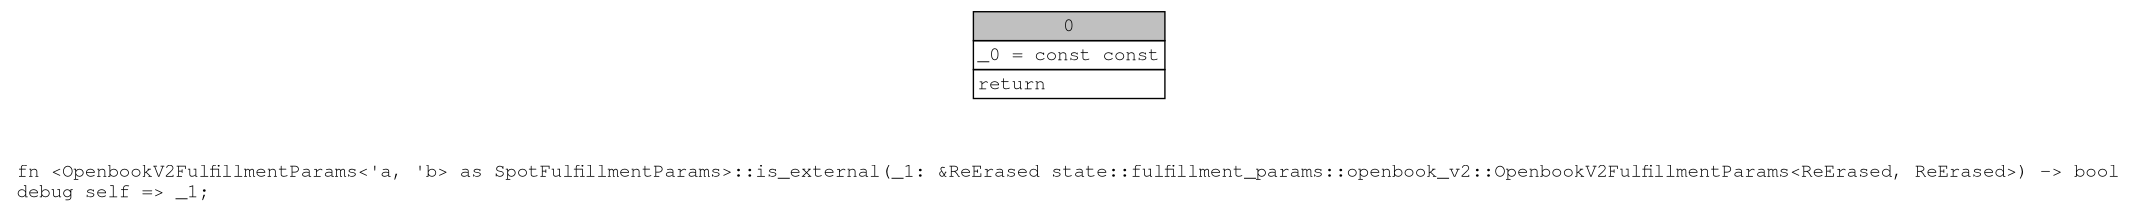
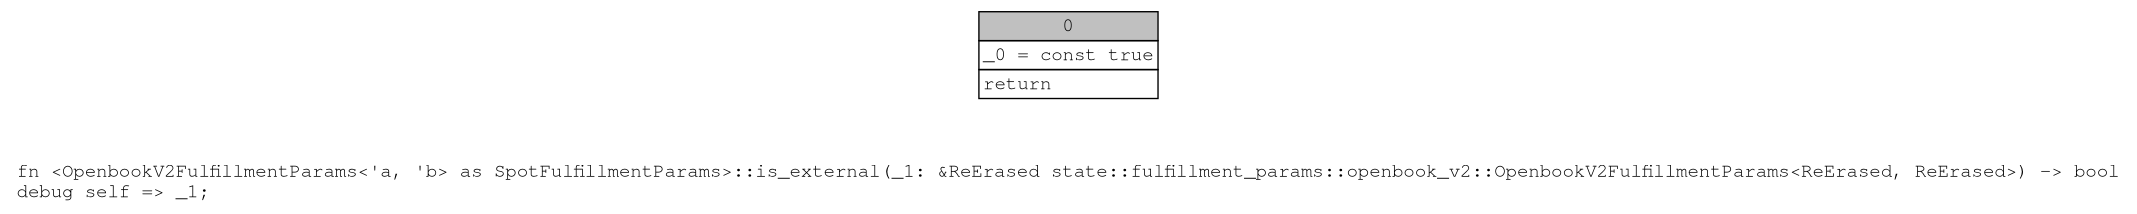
  digraph {
    fontname="Courier, monospace"
    label=<fn &lt;OpenbookV2FulfillmentParams&lt;'a, 'b&gt; as SpotFulfillmentParams&gt;::is_external(_1: &amp;ReErased state::fulfillment_params::openbook_v2::OpenbookV2FulfillmentParams&lt;ReErased, ReErased&gt;) -&gt; bool<br align="left"/>debug self =&gt; _1;<br align="left"/>>
    rankdir=LR
-   n1 [fontname="Courier, monospace" label=<<table border="0" cellborder="1" cellspacing="0"><tr><td bgcolor="gray" align="center" colspan="1">0</td></tr><tr><td align="left" balign="left">_0 = const const<br/></td></tr><tr><td align="left">return</td></tr></table>> shape=none]
+   n1 [fontname="Courier, monospace" label=<<table border="0" cellborder="1" cellspacing="0"><tr><td bgcolor="gray" align="center" colspan="1">0</td></tr><tr><td align="left" balign="left">_0 = const true<br/></td></tr><tr><td align="left">return</td></tr></table>> shape=none]
  }
